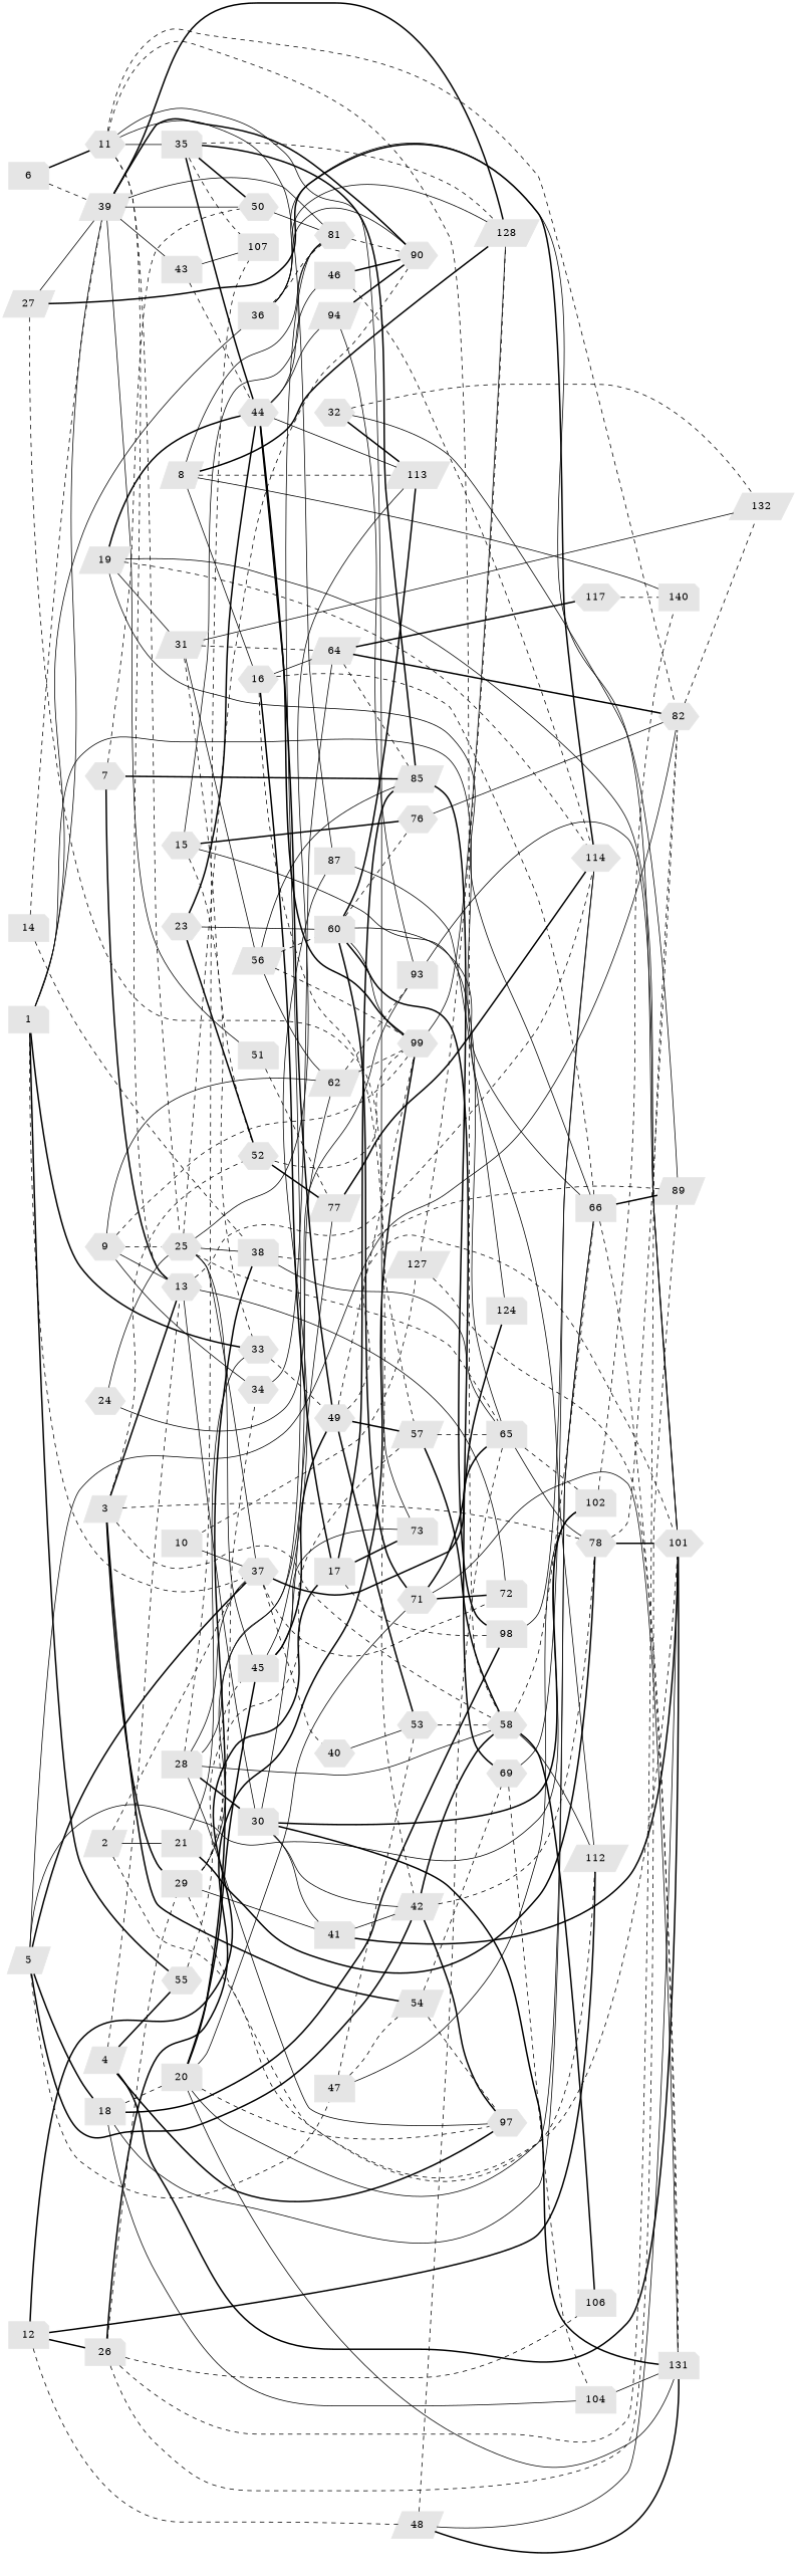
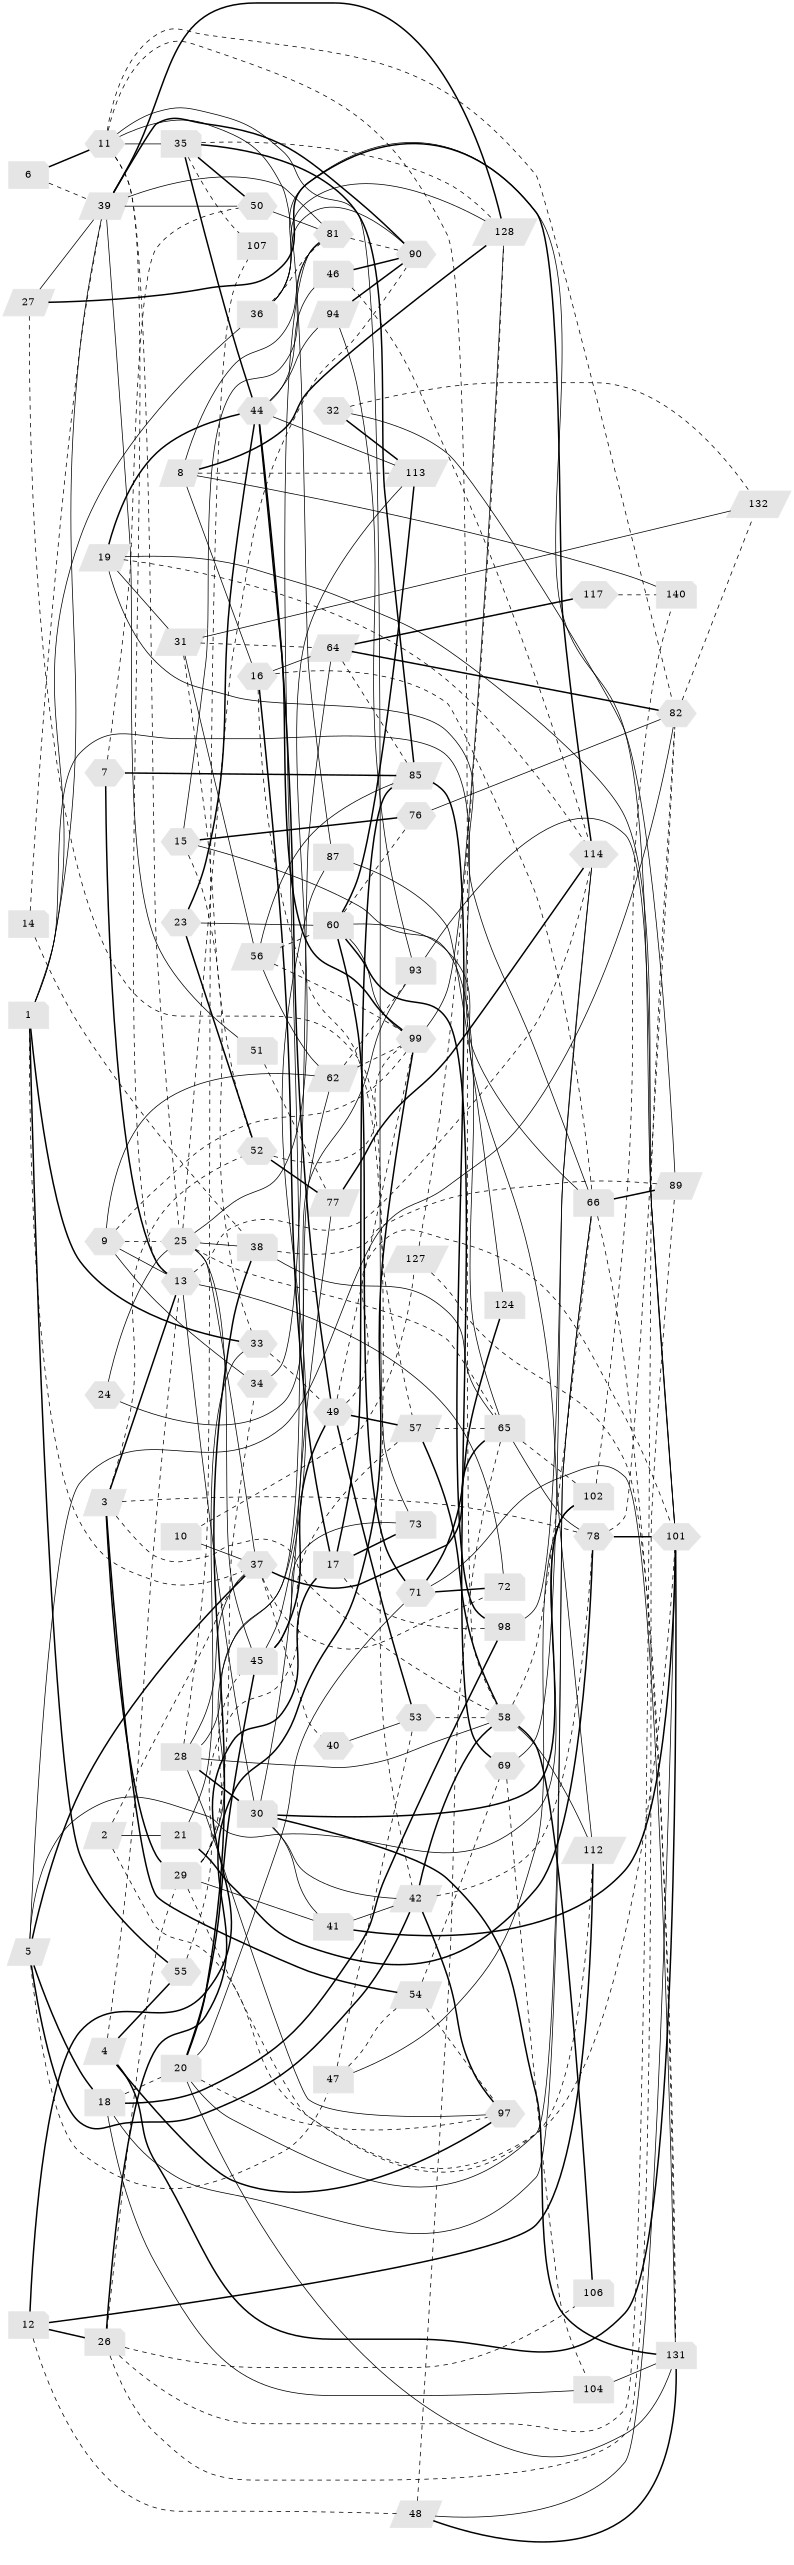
  graph {
    rankdir=LR
    node [color=gray90 shape=note style=filled]
    edge [style=solid]
    33 [shape=hexagon super="+74"]
    49 [shape=hexagon super="+119"]
    1
    36
    37 [shape=hexagon super="+138"]
    39 [shape=parallelogram super="+115"]
    55 [shape=hexagon]
    66 [super="+80"]
    101 [shape=hexagon super="+133"]
    81 [shape=hexagon super="+129"]
    128 [shape=parallelogram]
    90 [shape=hexagon super="+137"]
    72
    65 [super="+70"]
    40 [shape=hexagon]
    50 [shape=hexagon]
-   43 [super="+75"]
    51
    57 [shape=parallelogram super="+111"]
    131 [super="+135"]
    89 [shape=parallelogram]
    21 [super="+94"]
    78 [shape=hexagon super="+109"]
    2 [shape=parallelogram]
    112 [shape=parallelogram]
    3 [shape=parallelogram super="+92"]
    13 [shape=hexagon super="+96"]
    29 [super="+86"]
    52 [shape=hexagon super="+121"]
    54 [shape=parallelogram super="+130"]
    58 [shape=hexagon super="+122"]
    30 [super="+105"]
    114 [shape=hexagon super="+123"]
    34 [shape=hexagon]
    45 [super="+91"]
    41 [super="+126"]
    99 [shape=hexagon super="+125"]
    77 [shape=parallelogram]
    97 [shape=hexagon]
    69 [shape=hexagon]
    106
    82 [shape=hexagon]
    4 [shape=parallelogram super="+88"]
    5 [shape=parallelogram super="+22"]
    18 [super="+143"]
    42 [shape=parallelogram super="+79"]
    47
    102
    98
    20 [super="+61"]
    104
    53 [shape=hexagon super="+95"]
    132 [shape=parallelogram]
    140
    11 [shape=hexagon super="+110"]
    25 [shape=hexagon super="+83"]
    35
    n58 [label=73]
    87
    6
    7 [shape=hexagon]
    85 [shape=parallelogram super="+118"]
    16 [shape=hexagon super="+139"]
    17 [super="+120"]
    64 [shape=parallelogram super="+134"]
    8 [shape=parallelogram]
    113 [shape=parallelogram super="+142"]
    9 [shape=hexagon]
    62 [shape=parallelogram super="+103"]
    38
    93
    10
    127 [shape=parallelogram]
    44 [shape=hexagon super="+59"]
    107 [super="+108"]
    124
    12
    26 [super="+141"]
    48 [shape=parallelogram super="+68"]
    14
    15 [shape=hexagon]
    76 [shape=hexagon]
    117 [shape=hexagon]
    71 [shape=hexagon super="+100"]
    31 [shape=parallelogram super="+116"]
    56 [shape=parallelogram super="+144"]
    19 [shape=parallelogram]
    46
    n89 [label=94 shape=parallelogram]
    23 [shape=hexagon super="+73"]
    60 [super="+67"]
    24 [shape=hexagon]
    27 [shape=parallelogram]
    28 [super="+136"]
    32 [shape=hexagon]
    33 -- 49 [style=dashed]
    49 -- 101 [style=dashed]
    49 -- 57 [style=bold]
    49 -- 99 [style=dashed]
    49 -- 53 [style=bold]
    1 -- 33 [style=bold]
    1 -- 36
    1 -- 37 [style=dashed]
    1 -- 39
    1 -- 55 [style=bold]
    1 -- 66
    36 -- 101
    36 -- 81 [style=dashed]
    36 -- 128
    36 -- 90
    37 -- 72 [style=dashed]
    37 -- 65 [style=bold]
    37 -- 40 [style=dashed]
    39 -- 81 [weight=2]
    39 -- 128 [style=bold]
    39 -- 90 [style=bold]
    39 -- 50
-   39 -- 43
    39 -- 51
    55 -- 57 [style=dashed]
    66 -- 131 [style=dashed]
    66 -- 89 [style=bold]
    81 -- 90 [style=dashed]
    65 -- 78
    65 -- 102 [style=dashed]
    40 -- 53
    50 -- 81
-   43 -- 44 [style=dashed]
-   43 -- 107
    51 -- 77 [style=dashed]
    57 -- 65 [style=dashed]
    57 -- 58 [style=bold]
    21 -- 33
    21 -- 78 [style=bold]
    78 -- 101 [style=bold]
    78 -- 82 [style=dashed]
    2 -- 37 [style=dashed]
    2 -- 21
    2 -- 112 [style=dashed]
    3 -- 78 [style=dashed weight=2]
    3 -- 13 [style=bold]
    3 -- 29 [style=bold]
    3 -- 52 [style=dashed]
    3 -- 54 [style=bold]
    3 -- 58 [style=dashed]
    13 -- 72
    13 -- 30
    13 -- 114 [style=dashed]
    29 -- 101 [style=dashed]
    29 -- 81
    29 -- 34 [style=dashed]
    29 -- 45 [style=dashed]
    29 -- 41
    52 -- 99 [style=dashed]
    52 -- 77 [style=bold]
    54 -- 97 [style=dashed]
    54 -- 69 [style=dashed]
    58 -- 66 [style=dashed]
    58 -- 112
    58 -- 106 [style=bold]
    30 -- 131 [style=bold]
    30 -- 41 [weight=2]
    30 -- 77
    30 -- 42
    30 -- 102 [style=bold]
    34 -- 64
    45 -- 49 [style=bold]
    45 -- n58
    45 -- 87
    41 -- 101 [style=bold]
    41 -- 42
    99 -- 128
    77 -- 114 [style=bold]
    69 -- 114
    69 -- 104 [style=dashed]
    82 -- 132 [style=dashed]
    4 -- 55 [style=bold]
    4 -- 101 [style=bold]
    4 -- 13 [style=dashed]
    4 -- 97 [style=bold]
    5 -- 37 [style=bold]
    5 -- 82
    5 -- 18 [style=bold]
    5 -- 42 [style=bold]
    5 -- 47 [style=dashed]
    5 -- 102
    18 -- 66
    18 -- 98 [style=bold]
    18 -- 20 [style=dashed]
    18 -- 104
    42 -- 78 [style=dashed]
    42 -- 58 [style=bold]
    42 -- 97 [style=bold]
    47 -- 54 [style=dashed]
    47 -- 102
    47 -- 53 [style=dashed weight=2]
    102 -- 140 [style=dashed]
    98 -- 114
    20 -- 66
    20 -- 131
    20 -- 45 [style=bold]
    20 -- 97 [style=dashed]
    20 -- 38 [style=bold]
    20 -- 71
    104 -- 131
    53 -- 58 [style=dashed]
    11 -- 13 [style=dashed weight=2]
    11 -- 58 [style=dashed]
    11 -- 82 [style=dashed]
    11 -- 25 [style=dashed]
    11 -- 35
    11 -- n58
    11 -- 87
    25 -- 37
    25 -- 90 [style=dashed]
    25 -- 65 [style=dashed]
    25 -- 45
    25 -- 113
    25 -- 38
    35 -- 128 [style=dashed]
    35 -- 50 [style=bold]
    35 -- 85 [style=bold]
    35 -- 44 [style=bold]
    35 -- 107 [style=dashed]
    87 -- 124
    6 -- 39 [style=dashed]
    6 -- 11 [style=bold]
    7 -- 50 [style=dashed]
    7 -- 13 [style=bold]
    7 -- 85 [style=bold]
    85 -- 98 [style=bold]
    16 -- 66 [style=dashed]
    16 -- 42 [style=dashed]
    16 -- 17 [style=bold]
    16 -- 64
    17 -- 98 [style=dashed]
    17 -- n58 [style=bold]
    17 -- 85 [style=bold]
    64 -- 82 [style=bold]
    64 -- 85 [style=dashed]
    64 -- 117 [style=bold]
    8 -- 81
    8 -- 128 [style=bold]
    8 -- 140
    8 -- 16
    8 -- 113 [style=dashed]
    9 -- 13
    9 -- 34
    9 -- 99 [style=dashed]
    9 -- 25 [style=dashed]
    9 -- 62
    62 -- 99 [style=dashed]
    62 -- 93 [style=dashed]
    38 -- 65
    38 -- 89 [style=dashed]
    93 -- 101
    10 -- 37
    10 -- 127 [style=dashed]
    127 -- 128 [style=dashed]
    127 -- 131 [style=dashed]
    44 -- 49 [style=bold]
    44 -- 99 [style=bold]
    44 -- 113
    44 -- 46
    44 -- n89
    12 -- 112 [style=bold]
    12 -- 17 [style=bold]
    12 -- 26 [style=bold]
    12 -- 48 [style=dashed]
    26 -- 89 [style=dashed]
    26 -- 29 [style=dashed]
    26 -- 99 [style=bold]
    26 -- 106 [style=dashed]
    26 -- 82 [style=dashed]
    48 -- 101
    48 -- 65 [style=dashed]
    48 -- 131 [style=bold]
    14 -- 39 [style=dashed]
    14 -- 38 [style=dashed]
    15 -- 33 [style=dashed]
    15 -- 81
    15 -- 65
    15 -- 76 [style=bold]
    76 -- 82
    117 -- 140 [style=dashed]
    71 -- 72 [style=bold]
    71 -- 131
    71 -- 124 [style=bold]
    31 -- 52 [style=dashed]
    31 -- 132
    31 -- 64 [style=dashed]
    31 -- 56
    56 -- 99 [style=dashed]
    56 -- 85
    56 -- 62
    56 -- 60 [style=dashed]
    19 -- 66
    19 -- 101
    19 -- 114 [style=dashed]
    19 -- 44 [style=bold]
    19 -- 31
    46 -- 90 [style=bold]
    46 -- 114 [style=dashed]
    n89 -- 90 [style=bold]
    n89 -- 93
    23 -- 52 [style=bold]
    23 -- 44 [style=bold]
    23 -- 60
    60 -- 112
    60 -- 99
    60 -- 69 [style=bold]
    60 -- 113 [style=bold]
    60 -- 76 [style=dashed]
    60 -- 71 [style=bold]
    24 -- 25
    24 -- 93
    27 -- 39
    27 -- 57 [style=dashed]
    27 -- 114 [style=bold]
    28 -- 37
    28 -- 58
    28 -- 30 [style=bold]
    28 -- 97
    28 -- 62
    28 -- 107 [style=dashed]
    32 -- 89
    32 -- 132 [style=dashed]
    32 -- 113 [style=bold]
  }
